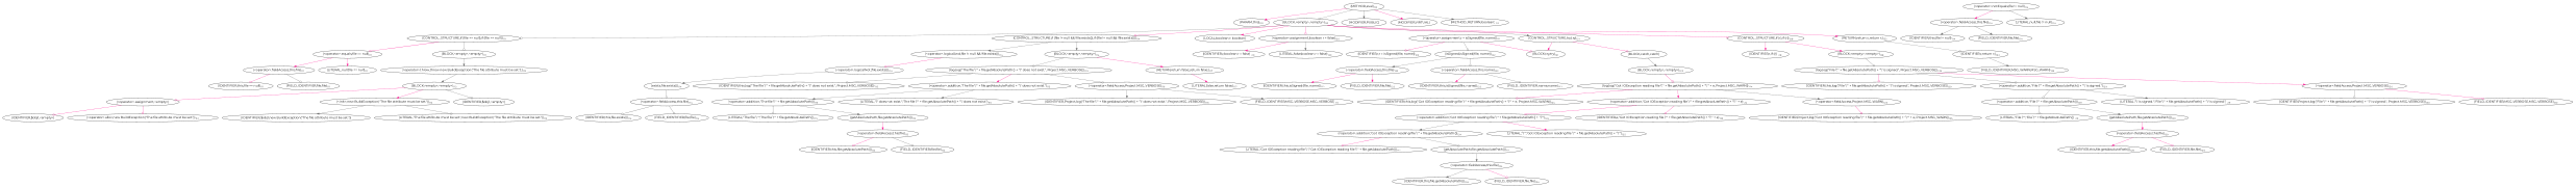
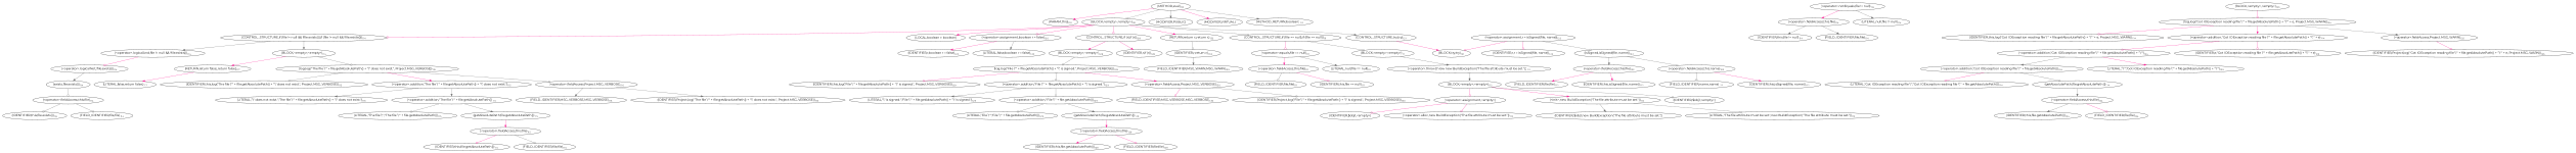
  digraph {
    fontname=Montserrat
    node [fontname=Montserrat]
    edge [arrowhead=normal color=gray40 fontname=Montserrat]
    n1 [label=<(METHOD,eval)<SUB>110</SUB>>]
    n2 [label=<(PARAM,this)<SUB>110</SUB>>]
    n3 [label=<(BLOCK,&lt;empty&gt;,&lt;empty&gt;)<SUB>110</SUB>>]
    n4 [label=<(MODIFIER,PUBLIC)>]
    n5 [label=<(MODIFIER,VIRTUAL)>]
    n6 [label=<(METHOD_RETURN,boolean)<SUB>110</SUB>>]
    n7 [label=<(CONTROL_STRUCTURE,if (file == null),if (file == null))<SUB>111</SUB>>]
    n8 [label=<(CONTROL_STRUCTURE,if (file != null &amp;&amp; !file.exists()),if (file != null &amp;&amp; !file.exists()))<SUB>114</SUB>>]
    n9 [label=<(LOCAL,boolean r: boolean)>]
    n10 [label=<(&lt;operator&gt;.assignment,boolean r = false)<SUB>120</SUB>>]
    n11 [label=<(CONTROL_STRUCTURE,try,try)<SUB>121</SUB>>]
    n12 [label=<(CONTROL_STRUCTURE,if (r),if (r))<SUB>128</SUB>>]
    n13 [label=<(RETURN,return r;,return r;)<SUB>132</SUB>>]
    n14 [label=<(&lt;operator&gt;.equals,file == null)<SUB>111</SUB>>]
    n15 [label=<(BLOCK,&lt;empty&gt;,&lt;empty&gt;)<SUB>111</SUB>>]
    n16 [label=<(&lt;operator&gt;.logicalAnd,file != null &amp;&amp; !file.exists())<SUB>114</SUB>>]
    n17 [label=<(BLOCK,&lt;empty&gt;,&lt;empty&gt;)<SUB>114</SUB>>]
    n18 [label=<(IDENTIFIER,r,boolean r = false)<SUB>120</SUB>>]
    n19 [label=<(LITERAL,false,boolean r = false)<SUB>120</SUB>>]
    n20 [label=<(BLOCK,try,try)<SUB>121</SUB>>]
-   n21 [label=<(BLOCK,catch,catch)>]
    n22 [label=<(IDENTIFIER,r,if (r))<SUB>128</SUB>>]
    n23 [label=<(BLOCK,&lt;empty&gt;,&lt;empty&gt;)<SUB>128</SUB>>]
    n24 [label=<(IDENTIFIER,r,return r;)<SUB>132</SUB>>]
    n25 [label=<(&lt;operator&gt;.fieldAccess,this.file)<SUB>111</SUB>>]
    n26 [label=<(LITERAL,null,file == null)<SUB>111</SUB>>]
    n27 [label=<(&lt;operator&gt;.throw,throw new BuildException(&quot;The file attribute must be set.&quot;);)<SUB>112</SUB>>]
    n28 [label=<(IDENTIFIER,this,file == null)<SUB>111</SUB>>]
    n29 [label=<(FIELD_IDENTIFIER,file,file)<SUB>111</SUB>>]
    n30 [label=<(BLOCK,&lt;empty&gt;,&lt;empty&gt;)<SUB>112</SUB>>]
    n31 [label=<(&lt;operator&gt;.assignment,&lt;empty&gt;)>]
    n32 [label=<(&lt;init&gt;,new BuildException(&quot;The file attribute must be set.&quot;))<SUB>112</SUB>>]
    n33 [label=<(IDENTIFIER,$obj1,&lt;empty&gt;)>]
    n34 [label=<(IDENTIFIER,$obj1,&lt;empty&gt;)>]
    n35 [label=<(&lt;operator&gt;.alloc,new BuildException(&quot;The file attribute must be set.&quot;))<SUB>112</SUB>>]
    n36 [label=<(IDENTIFIER,$obj1,new BuildException(&quot;The file attribute must be set.&quot;))>]
    n37 [label=<(LITERAL,&quot;The file attribute must be set.&quot;,new BuildException(&quot;The file attribute must be set.&quot;))<SUB>112</SUB>>]
    n38 [label=<(&lt;operator&gt;.logicalNot,!file.exists())<SUB>114</SUB>>]
    n39 [label=<(log,log(&quot;The file \&quot;&quot; + file.getAbsolutePath() + &quot;\&quot; does not exist.&quot;, Project.MSG_VERBOSE))<SUB>115</SUB>>]
    n40 [label=<(RETURN,return false;,return false;)<SUB>117</SUB>>]
    n41 [label=<(&lt;operator&gt;.notEquals,file != null)<SUB>114</SUB>>]
    n42 [label=<(&lt;operator&gt;.fieldAccess,this.file)<SUB>114</SUB>>]
    n43 [label=<(LITERAL,null,file != null)<SUB>114</SUB>>]
    n44 [label=<(exists,file.exists())<SUB>114</SUB>>]
    n45 [label=<(IDENTIFIER,this,file != null)<SUB>114</SUB>>]
    n46 [label=<(FIELD_IDENTIFIER,file,file)<SUB>114</SUB>>]
    n47 [label=<(&lt;operator&gt;.fieldAccess,this.file)<SUB>114</SUB>>]
    n48 [label=<(IDENTIFIER,this,file.exists())<SUB>114</SUB>>]
    n49 [label=<(FIELD_IDENTIFIER,file,file)<SUB>114</SUB>>]
    n50 [label=<(IDENTIFIER,this,log(&quot;The file \&quot;&quot; + file.getAbsolutePath() + &quot;\&quot; does not exist.&quot;, Project.MSG_VERBOSE))<SUB>115</SUB>>]
    n51 [label=<(&lt;operator&gt;.addition,&quot;The file \&quot;&quot; + file.getAbsolutePath() + &quot;\&quot; does not exist.&quot;)<SUB>115</SUB>>]
    n52 [label=<(&lt;operator&gt;.fieldAccess,Project.MSG_VERBOSE)<SUB>116</SUB>>]
    n53 [label=<(LITERAL,false,return false;)<SUB>117</SUB>>]
    n54 [label=<(&lt;operator&gt;.addition,&quot;The file \&quot;&quot; + file.getAbsolutePath())<SUB>115</SUB>>]
    n55 [label=<(LITERAL,&quot;\&quot; does not exist.&quot;,&quot;The file \&quot;&quot; + file.getAbsolutePath() + &quot;\&quot; does not exist.&quot;)<SUB>116</SUB>>]
    n56 [label=<(IDENTIFIER,Project,log(&quot;The file \&quot;&quot; + file.getAbsolutePath() + &quot;\&quot; does not exist.&quot;, Project.MSG_VERBOSE))<SUB>116</SUB>>]
    n57 [label=<(FIELD_IDENTIFIER,MSG_VERBOSE,MSG_VERBOSE)<SUB>116</SUB>>]
    n58 [label=<(LITERAL,&quot;The file \&quot;&quot;,&quot;The file \&quot;&quot; + file.getAbsolutePath())<SUB>115</SUB>>]
    n59 [label=<(getAbsolutePath,file.getAbsolutePath())<SUB>115</SUB>>]
    n60 [label=<(&lt;operator&gt;.fieldAccess,this.file)<SUB>115</SUB>>]
    n61 [label=<(IDENTIFIER,this,file.getAbsolutePath())<SUB>115</SUB>>]
    n62 [label=<(FIELD_IDENTIFIER,file,file)<SUB>115</SUB>>]
    n63 [label=<(BLOCK,&lt;empty&gt;,&lt;empty&gt;)<SUB>123</SUB>>]
-   n64 [label=<(&lt;operator&gt;.assignment,r = isSigned(file, name))<SUB>121</SUB>>]
+   n64 [label=<(&lt;operator&gt;.assignment,r = isSigned(file, name))<SUB>122</SUB>>]
    n65 [label=<(IDENTIFIER,r,r = isSigned(file, name))<SUB>122</SUB>>]
    n66 [label=<(isSigned,isSigned(file, name))<SUB>122</SUB>>]
    n67 [label=<(&lt;operator&gt;.fieldAccess,this.file)<SUB>122</SUB>>]
    n68 [label=<(&lt;operator&gt;.fieldAccess,this.name)<SUB>122</SUB>>]
    n69 [label=<(IDENTIFIER,this,isSigned(file, name))<SUB>122</SUB>>]
    n70 [label=<(FIELD_IDENTIFIER,file,file)<SUB>122</SUB>>]
    n71 [label=<(IDENTIFIER,this,isSigned(file, name))<SUB>122</SUB>>]
    n72 [label=<(FIELD_IDENTIFIER,name,name)<SUB>122</SUB>>]
    n73 [label=<(log,log(&quot;Got IOException reading file \&quot;&quot; + file.getAbsolutePath() + &quot;\&quot;&quot; + e, Project.MSG_WARN))<SUB>124</SUB>>]
    n74 [label=<(IDENTIFIER,this,log(&quot;Got IOException reading file \&quot;&quot; + file.getAbsolutePath() + &quot;\&quot;&quot; + e, Project.MSG_WARN))<SUB>124</SUB>>]
    n75 [label=<(&lt;operator&gt;.addition,&quot;Got IOException reading file \&quot;&quot; + file.getAbsolutePath() + &quot;\&quot;&quot; + e)<SUB>124</SUB>>]
    n76 [label=<(&lt;operator&gt;.fieldAccess,Project.MSG_WARN)<SUB>125</SUB>>]
    n77 [label=<(&lt;operator&gt;.addition,&quot;Got IOException reading file \&quot;&quot; + file.getAbsolutePath() + &quot;\&quot;&quot;)<SUB>124</SUB>>]
    n78 [label=<(IDENTIFIER,e,&quot;Got IOException reading file \&quot;&quot; + file.getAbsolutePath() + &quot;\&quot;&quot; + e)<SUB>125</SUB>>]
    n79 [label=<(IDENTIFIER,Project,log(&quot;Got IOException reading file \&quot;&quot; + file.getAbsolutePath() + &quot;\&quot;&quot; + e, Project.MSG_WARN))<SUB>125</SUB>>]
    n80 [label=<(&lt;operator&gt;.addition,&quot;Got IOException reading file \&quot;&quot; + file.getAbsolutePath())<SUB>124</SUB>>]
    n81 [label=<(LITERAL,&quot;\&quot;&quot;,&quot;Got IOException reading file \&quot;&quot; + file.getAbsolutePath() + &quot;\&quot;&quot;)<SUB>125</SUB>>]
    n82 [label=<(LITERAL,&quot;Got IOException reading file \&quot;&quot;,&quot;Got IOException reading file \&quot;&quot; + file.getAbsolutePath())<SUB>124</SUB>>]
    n83 [label=<(getAbsolutePath,file.getAbsolutePath())<SUB>124</SUB>>]
    n84 [label=<(&lt;operator&gt;.fieldAccess,this.file)<SUB>124</SUB>>]
    n85 [label=<(IDENTIFIER,this,file.getAbsolutePath())<SUB>124</SUB>>]
    n86 [label=<(FIELD_IDENTIFIER,file,file)<SUB>124</SUB>>]
    n87 [label=<(FIELD_IDENTIFIER,MSG_WARN,MSG_WARN)<SUB>125</SUB>>]
    n88 [label=<(log,log(&quot;File \&quot;&quot; + file.getAbsolutePath() + &quot;\&quot; is signed.&quot;, Project.MSG_VERBOSE))<SUB>129</SUB>>]
    n89 [label=<(IDENTIFIER,this,log(&quot;File \&quot;&quot; + file.getAbsolutePath() + &quot;\&quot; is signed.&quot;, Project.MSG_VERBOSE))<SUB>129</SUB>>]
    n90 [label=<(&lt;operator&gt;.addition,&quot;File \&quot;&quot; + file.getAbsolutePath() + &quot;\&quot; is signed.&quot;)<SUB>129</SUB>>]
    n91 [label=<(&lt;operator&gt;.fieldAccess,Project.MSG_VERBOSE)<SUB>130</SUB>>]
    n92 [label=<(&lt;operator&gt;.addition,&quot;File \&quot;&quot; + file.getAbsolutePath())<SUB>129</SUB>>]
    n93 [label=<(LITERAL,&quot;\&quot; is signed.&quot;,&quot;File \&quot;&quot; + file.getAbsolutePath() + &quot;\&quot; is signed.&quot;)<SUB>129</SUB>>]
    n94 [label=<(IDENTIFIER,Project,log(&quot;File \&quot;&quot; + file.getAbsolutePath() + &quot;\&quot; is signed.&quot;, Project.MSG_VERBOSE))<SUB>130</SUB>>]
    n95 [label=<(FIELD_IDENTIFIER,MSG_VERBOSE,MSG_VERBOSE)<SUB>130</SUB>>]
    n96 [label=<(LITERAL,&quot;File \&quot;&quot;,&quot;File \&quot;&quot; + file.getAbsolutePath())<SUB>129</SUB>>]
    n97 [label=<(getAbsolutePath,file.getAbsolutePath())<SUB>129</SUB>>]
    n98 [label=<(&lt;operator&gt;.fieldAccess,this.file)<SUB>129</SUB>>]
    n99 [label=<(IDENTIFIER,this,file.getAbsolutePath())<SUB>129</SUB>>]
    n100 [label=<(FIELD_IDENTIFIER,file,file)<SUB>129</SUB>>]
    n1 -> n2 [color=deeppink]
    n1 -> n3 [arrowhead=odot]
    n1 -> n4
    n1 -> n5 [color=deeppink]
    n1 -> n6
    n3 -> n7 [arrowhead=odot]
    n3 -> n8 [arrowhead=odot color=deeppink]
    n3 -> n9 [color=deeppink]
    n3 -> n10 [arrowhead=odot color=deeppink]
    n3 -> n11
    n3 -> n12 [arrowhead=odot color=deeppink]
    n3 -> n13 [color=deeppink]
    n7 -> n14 [arrowhead=odot color=deeppink]
    n7 -> n15 [arrowhead=odot]
    n8 -> n16
    n8 -> n17
    n10 -> n18 [color=deeppink]
    n10 -> n19
    n11 -> n20 [color=deeppink]
-   n11 -> n21 [arrowhead=odot color=deeppink]
    n12 -> n22 [color=deeppink]
    n12 -> n23 [color=deeppink]
    n13 -> n24 [arrowhead=odot]
    n14 -> n25 [color=deeppink]
-   n14 -> n26 [color=deeppink]
+   n14 -> n26
    n15 -> n27
    n16 -> n38 [arrowhead=odot color=deeppink]
    n17 -> n39 [arrowhead=odot]
    n17 -> n40 [color=deeppink]
-   n21 -> n63
    n23 -> n88 [arrowhead=odot]
    n24 -> n87
    n25 -> n28 [arrowhead=odot color=deeppink]
    n25 -> n29 [arrowhead=odot]
    n27 -> n30
    n30 -> n31 [arrowhead=odot color=deeppink]
    n30 -> n32 [color=deeppink]
    n30 -> n33 [arrowhead=odot]
    n31 -> n34 [arrowhead=odot color=deeppink]
    n31 -> n35 [arrowhead=odot color=deeppink]
    n32 -> n36
    n32 -> n37 [arrowhead=odot]
    n38 -> n44
    n39 -> n50 [arrowhead=odot]
    n39 -> n51 [color=deeppink]
    n39 -> n52 [arrowhead=odot]
    n40 -> n53 [color=deeppink]
    n41 -> n42 [color=deeppink]
    n41 -> n43
    n42 -> n45
    n42 -> n46
    n44 -> n47 [arrowhead=odot]
    n47 -> n48 [arrowhead=odot]
    n47 -> n49 [arrowhead=odot]
    n51 -> n54
    n51 -> n55
    n52 -> n56
    n52 -> n57
    n54 -> n58 [arrowhead=odot]
    n54 -> n59
    n59 -> n60 [color=deeppink]
    n60 -> n61 [arrowhead=odot color=deeppink]
    n60 -> n62 [arrowhead=odot]
    n63 -> n73 [arrowhead=odot color=deeppink]
    n64 -> n20 [arrowhead=odot color=deeppink]
    n64 -> n65 [arrowhead=odot color=deeppink]
    n64 -> n66 [arrowhead=odot]
    n66 -> n67
    n66 -> n68 [arrowhead=odot]
    n67 -> n69 [color=deeppink]
    n67 -> n70 [color=deeppink]
    n68 -> n71 [color=deeppink]
    n68 -> n72 [arrowhead=odot]
    n73 -> n74 [arrowhead=odot color=deeppink]
    n73 -> n75 [color=deeppink]
    n73 -> n76
    n75 -> n77 [arrowhead=odot color=deeppink]
    n75 -> n78 [arrowhead=odot color=deeppink]
    n76 -> n79 [arrowhead=odot color=deeppink]
    n77 -> n80
    n77 -> n81 [color=deeppink]
    n80 -> n82 [arrowhead=odot color=deeppink]
    n80 -> n83 [arrowhead=odot]
    n83 -> n84
    n84 -> n85
    n84 -> n86 [arrowhead=odot color=deeppink]
    n88 -> n89 [arrowhead=odot color=deeppink]
    n88 -> n90 [arrowhead=odot]
    n88 -> n91 [color=deeppink]
    n90 -> n92 [arrowhead=odot]
    n90 -> n93
    n91 -> n94 [arrowhead=odot]
    n91 -> n95 [arrowhead=odot color=deeppink]
    n92 -> n96 [arrowhead=odot]
    n92 -> n97
    n97 -> n98 [color=deeppink]
    n98 -> n99 [color=deeppink]
    n98 -> n100 [arrowhead=odot color=deeppink]
  }
